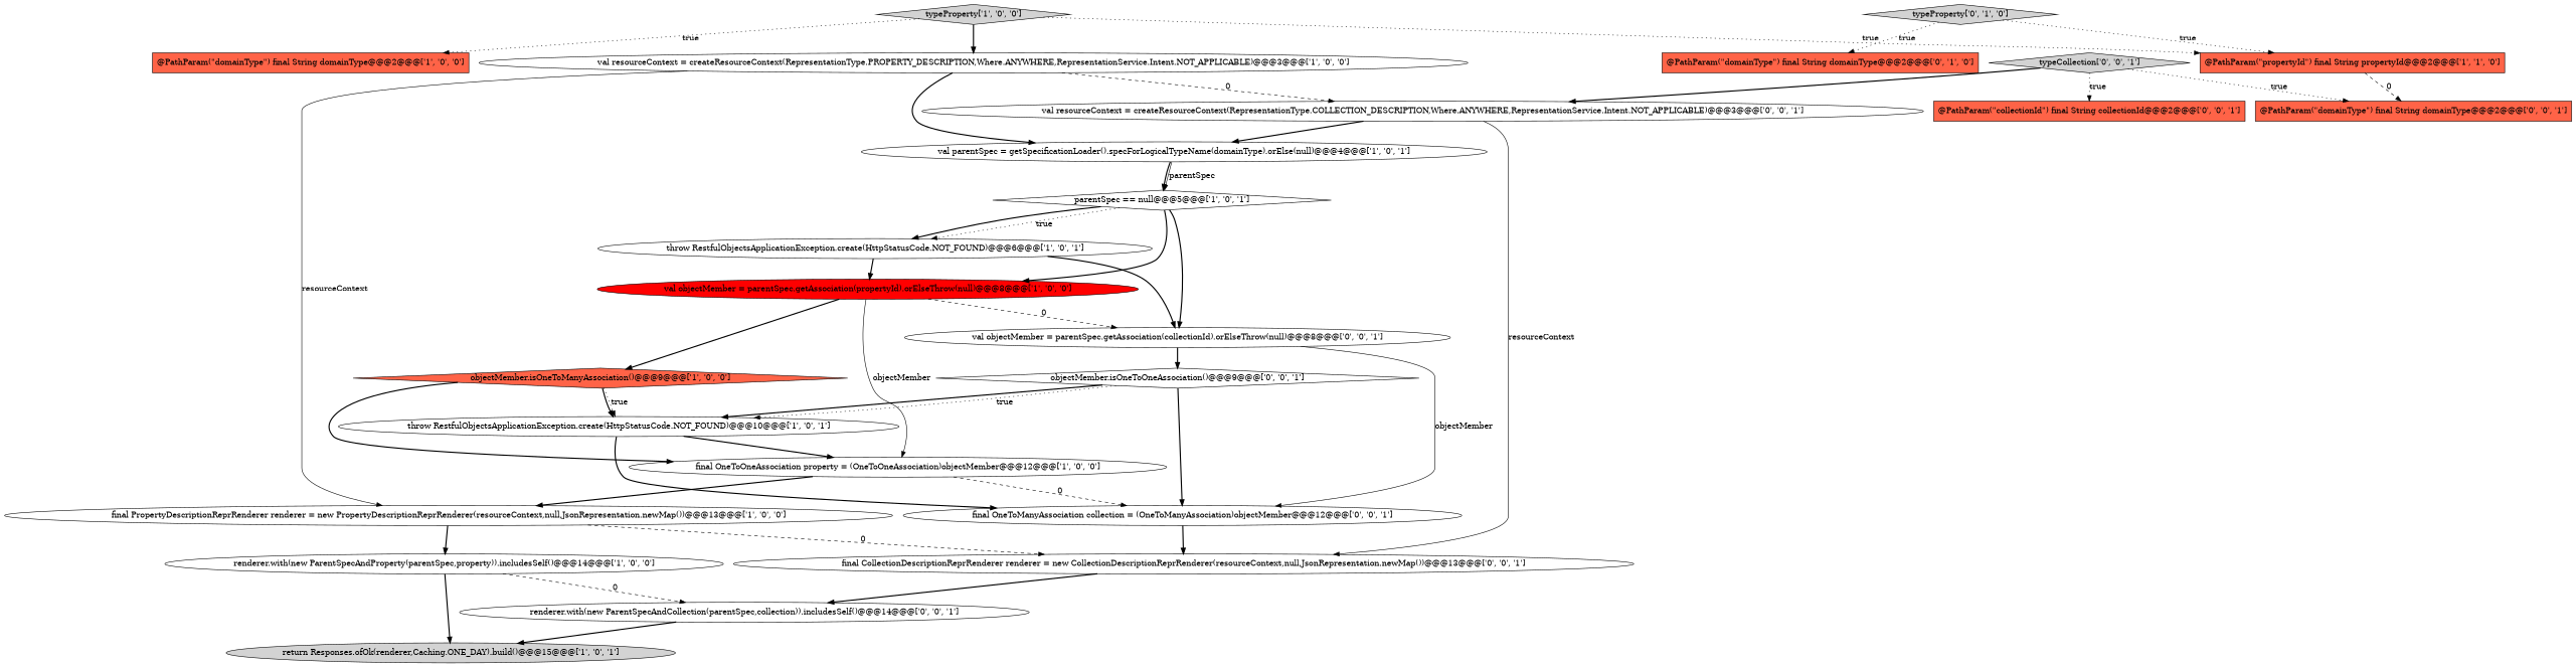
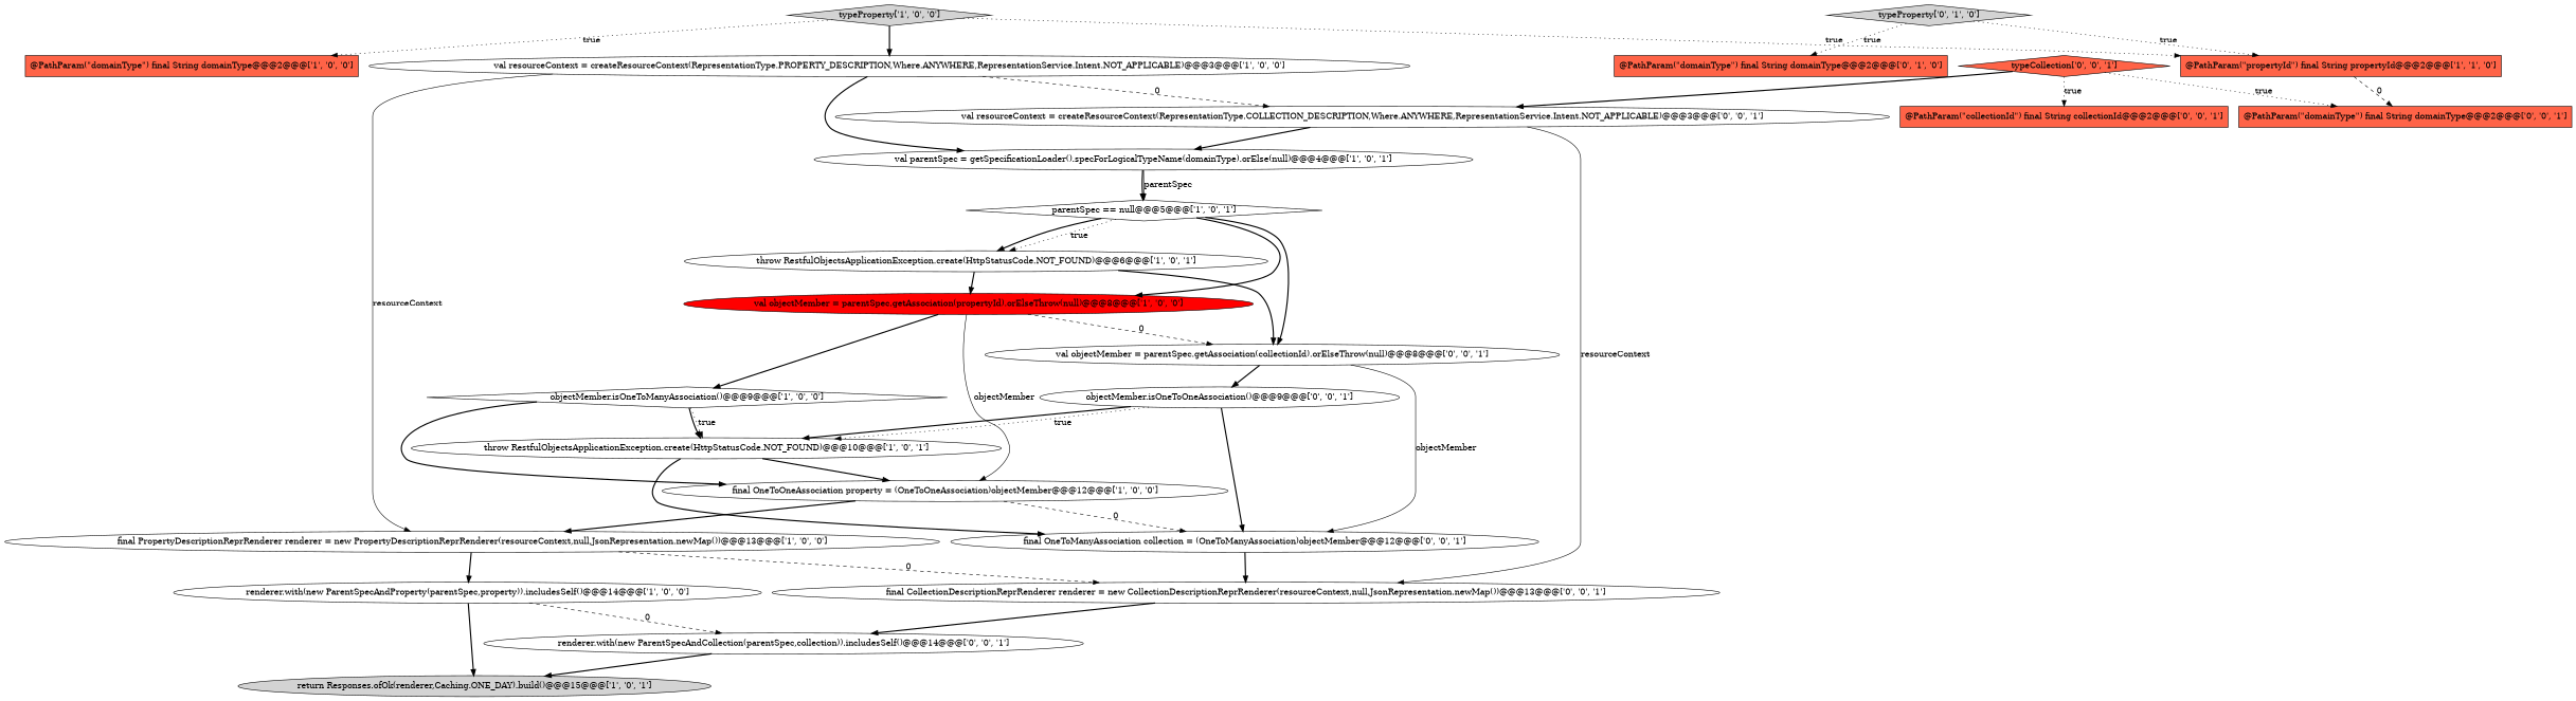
  digraph {
    node [fillcolor=white shape=ellipse style=filled]
    edge [style=bold]
    n1 [fillcolor=tomato label="@PathParam(\"propertyId\") final String propertyId@@@2@@@['1', '1', '0']" shape=box]
    n2 [fillcolor=tomato label="@PathParam(\"domainType\") final String domainType@@@2@@@['0', '0', '1']" shape=box]
-   n3 [fillcolor=tomato label="objectMember.isOneToManyAssociation()@@@9@@@['1', '0', '0']" shape=diamond]
+   n3 [label="objectMember.isOneToManyAssociation()@@@9@@@['1', '0', '0']" shape=diamond]
    n4 [label="final OneToOneAssociation property = (OneToOneAssociation)objectMember@@@12@@@['1', '0', '0']"]
    n5 [label="throw RestfulObjectsApplicationException.create(HttpStatusCode.NOT_FOUND)@@@10@@@['1', '0', '1']"]
    n6 [label="final OneToManyAssociation collection = (OneToManyAssociation)objectMember@@@12@@@['0', '0', '1']"]
    n7 [label="final PropertyDescriptionReprRenderer renderer = new PropertyDescriptionReprRenderer(resourceContext,null,JsonRepresentation.newMap())@@@13@@@['1', '0', '0']"]
-   n8 [label="objectMember.isOneToOneAssociation()@@@9@@@['0', '0', '1']" shape=diamond]
+   n8 [label="objectMember.isOneToOneAssociation()@@@9@@@['0', '0', '1']"]
    n9 [label="renderer.with(new ParentSpecAndCollection(parentSpec,collection)).includesSelf()@@@14@@@['0', '0', '1']"]
    n10 [fillcolor=lightgray label="return Responses.ofOk(renderer,Caching.ONE_DAY).build()@@@15@@@['1', '0', '1']"]
    n11 [label="throw RestfulObjectsApplicationException.create(HttpStatusCode.NOT_FOUND)@@@6@@@['1', '0', '1']"]
    n12 [label="val objectMember = parentSpec.getAssociation(collectionId).orElseThrow(null)@@@8@@@['0', '0', '1']"]
    n13 [fillcolor=red label="val objectMember = parentSpec.getAssociation(propertyId).orElseThrow(null)@@@8@@@['1', '0', '0']"]
    n14 [label="final CollectionDescriptionReprRenderer renderer = new CollectionDescriptionReprRenderer(resourceContext,null,JsonRepresentation.newMap())@@@13@@@['0', '0', '1']"]
    n15 [label="renderer.with(new ParentSpecAndProperty(parentSpec,property)).includesSelf()@@@14@@@['1', '0', '0']"]
    n16 [fillcolor=tomato label="@PathParam(\"domainType\") final String domainType@@@2@@@['0', '1', '0']" shape=box]
    n17 [fillcolor=tomato label="@PathParam(\"collectionId\") final String collectionId@@@2@@@['0', '0', '1']" shape=box]
-   n18 [fillcolor=lightgray label="typeCollection['0', '0', '1']" shape=diamond]
+   n18 [fillcolor=tomato label="typeCollection['0', '0', '1']" shape=diamond]
    n19 [label="val resourceContext = createResourceContext(RepresentationType.COLLECTION_DESCRIPTION,Where.ANYWHERE,RepresentationService.Intent.NOT_APPLICABLE)@@@3@@@['0', '0', '1']"]
    n20 [label="val parentSpec = getSpecificationLoader().specForLogicalTypeName(domainType).orElse(null)@@@4@@@['1', '0', '1']"]
    n21 [fillcolor=tomato label="@PathParam(\"domainType\") final String domainType@@@2@@@['1', '0', '0']" shape=box]
    n22 [label="parentSpec == null@@@5@@@['1', '0', '1']" shape=diamond]
    n23 [label="val resourceContext = createResourceContext(RepresentationType.PROPERTY_DESCRIPTION,Where.ANYWHERE,RepresentationService.Intent.NOT_APPLICABLE)@@@3@@@['1', '0', '0']"]
    n24 [fillcolor=lightgray label="typeProperty['0', '1', '0']" shape=diamond]
    n25 [fillcolor=lightgray label="typeProperty['1', '0', '0']" shape=diamond]
    n1 -> n2 [label=0 style=dashed]
    n3 -> n4
    n3 -> n5
    n3 -> n5 [label=true style=dotted]
    n4 -> n6 [label=0 style=dashed]
    n4 -> n7
    n5 -> n4
    n5 -> n6
    n6 -> n14
    n7 -> n14 [label=0 style=dashed]
    n7 -> n15
    n8 -> n5
    n8 -> n5 [label=true style=dotted]
    n8 -> n6
    n9 -> n10
    n11 -> n12
    n11 -> n13
    n12 -> n6 [label=objectMember style=solid]
    n12 -> n8
    n13 -> n3
    n13 -> n4 [label=objectMember style=solid]
    n13 -> n12 [label=0 style=dashed]
    n14 -> n9
    n15 -> n9 [label=0 style=dashed]
    n15 -> n10
    n18 -> n2 [label=true style=dotted]
    n18 -> n17 [label=true style=dotted]
    n18 -> n19
    n19 -> n14 [label=resourceContext style=solid]
    n19 -> n20
    n20 -> n22 [label=parentSpec style=solid]
    n20 -> n22
    n22 -> n11 [label=true style=dotted]
    n22 -> n11
    n22 -> n12
    n22 -> n13
    n23 -> n7 [label=resourceContext style=solid]
    n23 -> n19 [label=0 style=dashed]
    n23 -> n20
    n24 -> n1 [label=true style=dotted]
    n24 -> n16 [label=true style=dotted]
    n25 -> n1 [label=true style=dotted]
    n25 -> n21 [label=true style=dotted]
    n25 -> n23
  }
